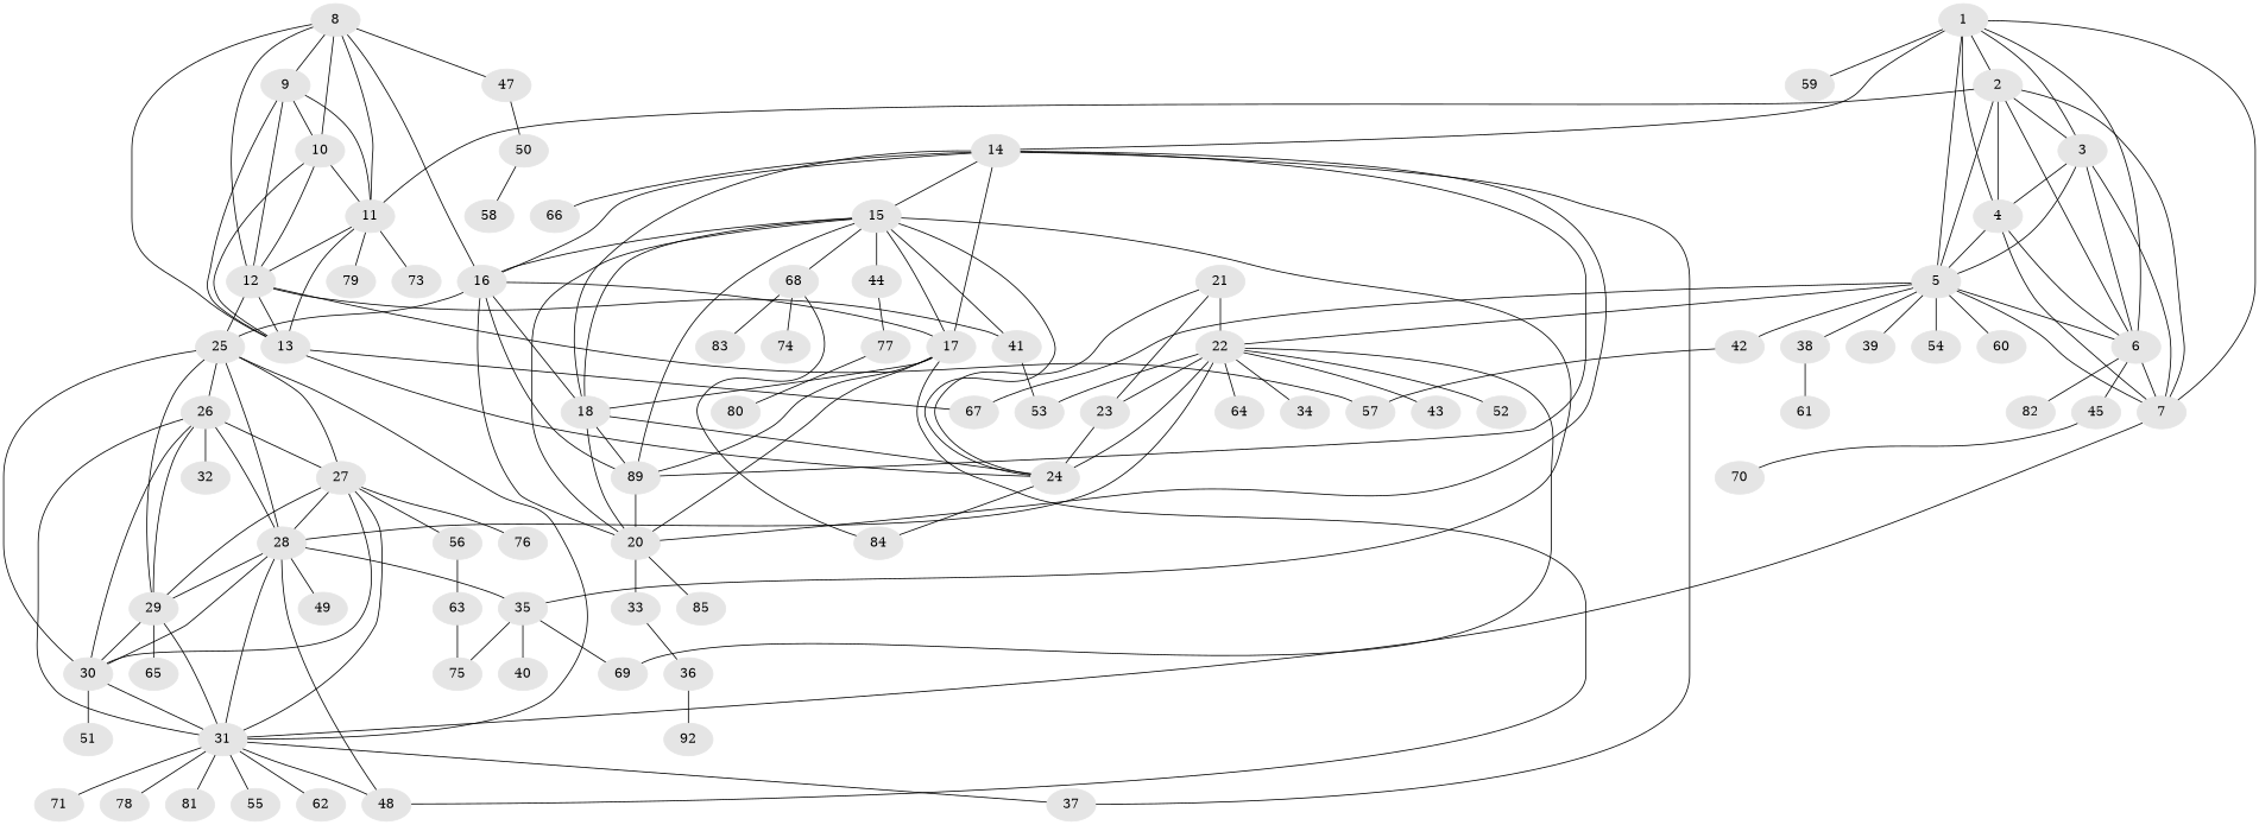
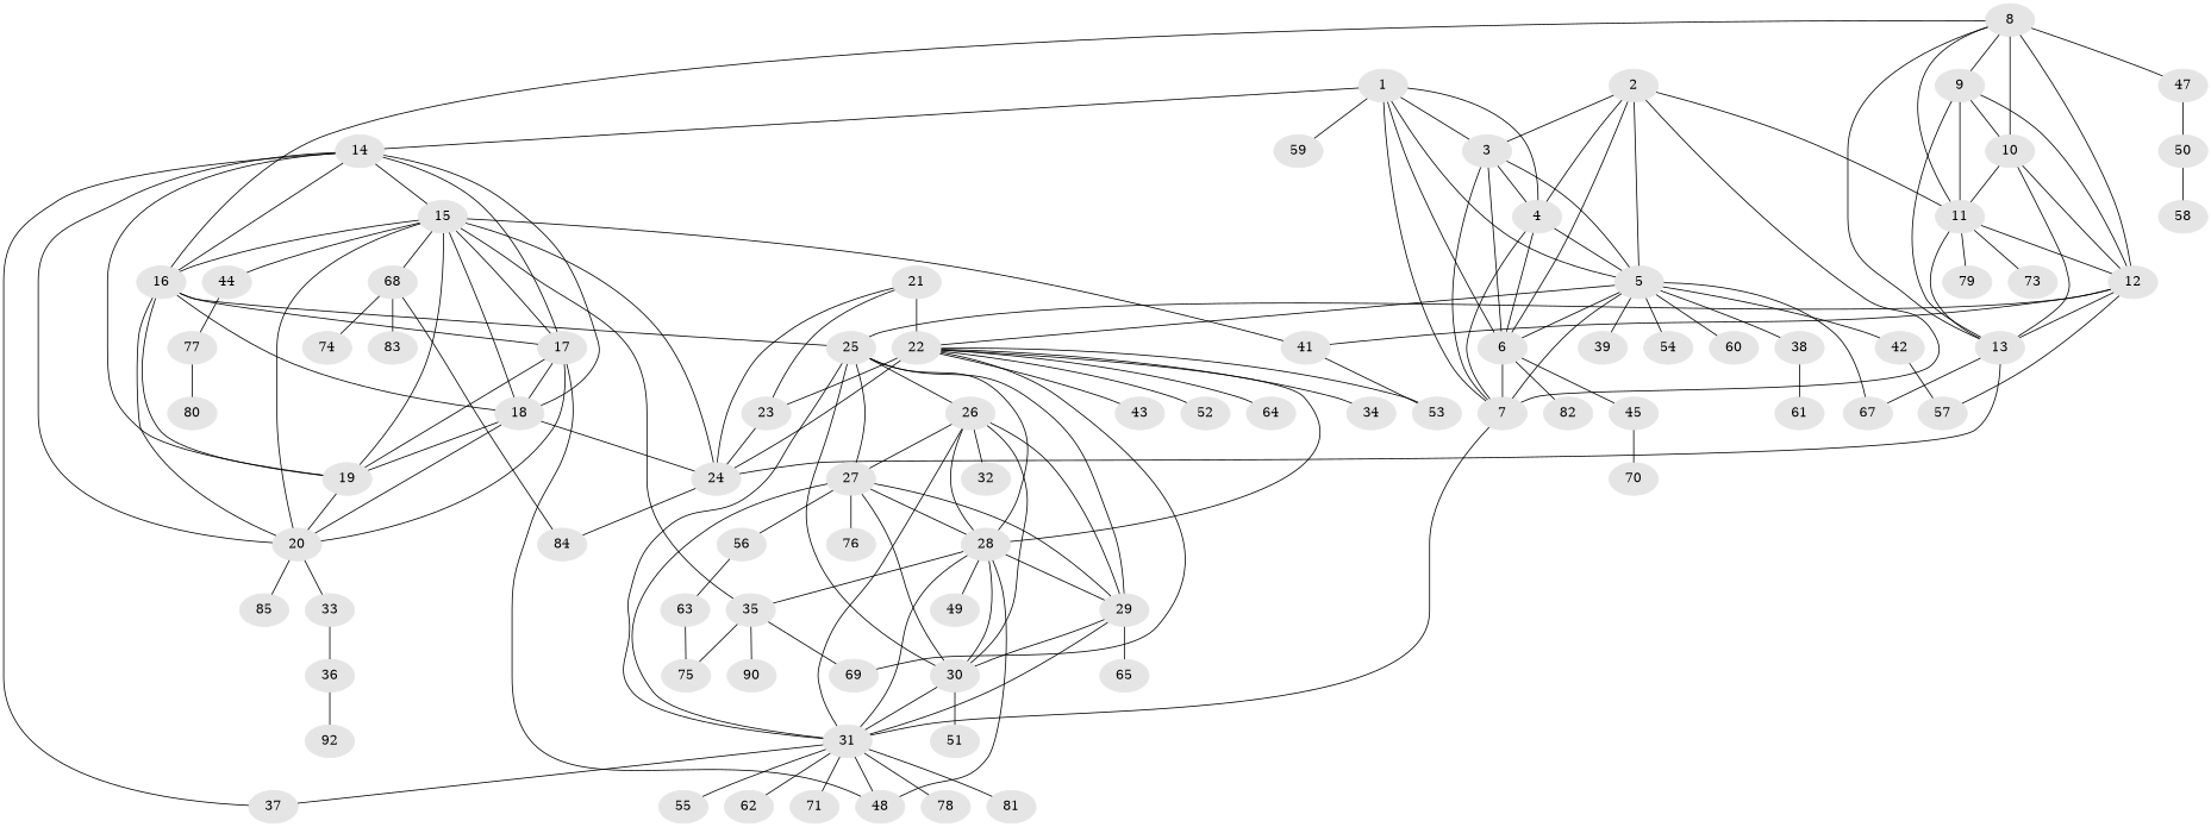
  graph {
    node [color=gray90 style=filled]
    edge [weight=1.0]
    1
    2
    3
    4
    5
    6
    7
    14
    59
    11
    22
    38
    39
    42
    54
    60
    67
    45
    82
    31
    16
    15
    17
    18
-   19 [label=89]
+   19
    20
    37
-   66
    12
    13
    73
    79
    24
    23
    28
    34
    43
    52
    53
    64
    69
    61
    57
    70
    48
    55
    62
    71
    78
    81
    8
    9
    10
    47
    25
    41
    50
    26
    27
    29
    30
    84
    35
    44
    68
    33
    85
-   40
+   40 [label=90]
    75
    77
    74
    83
    36
    21
    49
    32
    56
    76
    65
    51
    63
    n82 [label=92]
    80
    58
-   1 -- 2
    1 -- 3
    1 -- 4
    1 -- 5
    1 -- 6
    1 -- 7
    1 -- 14
    1 -- 59
    2 -- 3
    2 -- 4
    2 -- 5
    2 -- 6
    2 -- 7
    2 -- 11
    3 -- 4 [weight=2.0]
    3 -- 5
    3 -- 6
    3 -- 7
    4 -- 5
    4 -- 6
    4 -- 7
    5 -- 6
    5 -- 7
    5 -- 22
    5 -- 38
    5 -- 39
    5 -- 42
    5 -- 54
    5 -- 60
    5 -- 67
    6 -- 7
    6 -- 45
    6 -- 82
    7 -- 31
    14 -- 16
    14 -- 15
    14 -- 17
    14 -- 18
    14 -- 19
    14 -- 20
    14 -- 37
-   14 -- 66
    11 -- 12
    11 -- 13
    11 -- 73
    11 -- 79
    22 -- 24 [weight=4.0]
    22 -- 23 [weight=5.0]
    22 -- 28
    22 -- 34
    22 -- 43
    22 -- 52
    22 -- 53
    22 -- 64
    22 -- 69
    38 -- 61
    42 -- 57
    45 -- 70
    31 -- 37
    31 -- 48
    31 -- 55
    31 -- 62
    31 -- 71
    31 -- 78
    31 -- 81
    16 -- 17
    16 -- 18
    16 -- 19
    16 -- 20
    16 -- 25
    15 -- 16
    15 -- 17
    15 -- 18
    15 -- 19
    15 -- 20
    15 -- 24
    15 -- 41
    15 -- 35
    15 -- 44
    15 -- 68
    17 -- 18
    17 -- 19
    17 -- 20
    17 -- 48
    18 -- 19
    18 -- 20
    18 -- 24
    19 -- 20
    20 -- 33
    20 -- 85
    12 -- 13
    12 -- 57
    12 -- 25
    12 -- 41
    13 -- 67
    13 -- 24
    24 -- 84
    23 -- 24
    28 -- 31
    28 -- 48
    28 -- 29
    28 -- 30
    28 -- 35
    28 -- 49
    8 -- 11 [weight=2.0]
    8 -- 16
    8 -- 12 [weight=2.0]
    8 -- 13 [weight=2.0]
    8 -- 9 [weight=2.0]
    8 -- 10 [weight=5.0]
    8 -- 47
    9 -- 11
    9 -- 12
    9 -- 13
    9 -- 10
    10 -- 11
    10 -- 12
    10 -- 13
    47 -- 50
    25 -- 31
    25 -- 28
    25 -- 26
    25 -- 27
    25 -- 29
    25 -- 30
    41 -- 53 [weight=3.0]
    50 -- 58
    26 -- 31
    26 -- 28
    26 -- 27
    26 -- 29
    26 -- 30
    26 -- 32 [weight=3.0]
    27 -- 31
    27 -- 28
    27 -- 29
    27 -- 30
    27 -- 56
    27 -- 76
    29 -- 31
    29 -- 30
    29 -- 65
    30 -- 31
    30 -- 51
    35 -- 69
    35 -- 40
    35 -- 75 [weight=2.0]
    44 -- 77
    68 -- 84
    68 -- 74
    68 -- 83
    33 -- 36
    77 -- 80
    36 -- n82
    21 -- 22 [weight=4.0]
    21 -- 24
    21 -- 23
    56 -- 63
    63 -- 75
  }
